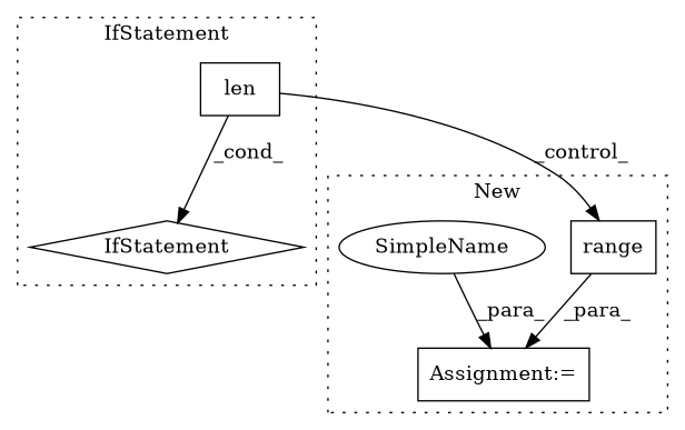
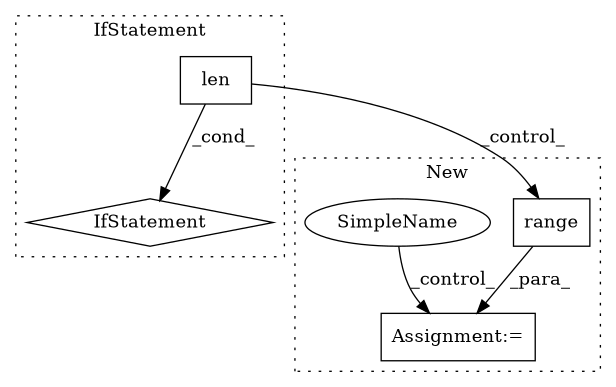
  digraph {
    node [a=32 shape=box]
    n1 [l="4,1" label=len s="2265,2271"]
    n2 [a=25 l="4,2" label=IfStatement s="2763,2787" shape=diamond]
    n3 [l="6,1" label=range s="2603,2610"]
    n4 [a=7 l=1 label="Assignment:=" s=2602]
    n5 [a=42 l=4 label=SimpleName s=2313 shape=ellipse]
    subgraph cluster_1 {
      label=IfStatement
      style=dotted
      n1
      n2
    }
    subgraph cluster_2 {
      label=New
      style=dotted
      n3
      n4
      n5
    }
    n1 -> n2 [label=_cond_]
    n1 -> n3 [label=_control_]
    n3 -> n4 [label=_para_]
-   n5 -> n4 [label=_para_]
+   n5 -> n4 [label=_control_]
  }
